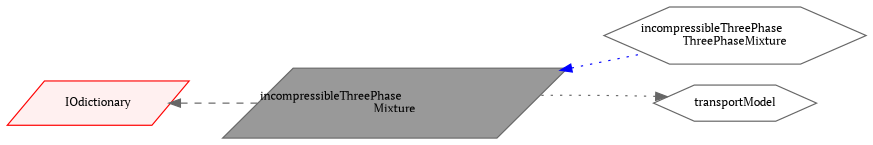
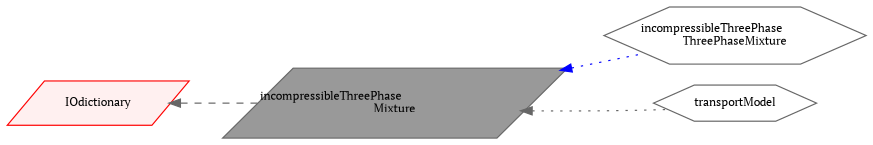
  digraph {
    fontname="PT Serif"
    rankdir=LR
    node [color=gray40 fillcolor=white fontname="PT Serif" fontsize=10 shape=parallelogram style=filled]
    edge [color=gray40 dir=back fontname="PT Serif" fontsize=10 labelfontname=Helvetica labelfontsize=10 style=dotted]
    n1 [fillcolor=grey60 fontcolor=black height=0.2 label="incompressibleThreePhase\lMixture" width=0.4]
    n2 [height=0.2 label="incompressibleThreePhase\lThreePhaseMixture" shape=hexagon width=0.4]
    n3 [color=red fillcolor="#FFF0F0" height=0.2 label=IOdictionary width=0.4]
    n4 [height=0.2 label=transportModel shape=hexagon width=0.4]
    n1 -> n2 [color=blue]
    n3 -> n1 [style=dashed]
-   n4 -> n1
+   n1 -> n4
  }
